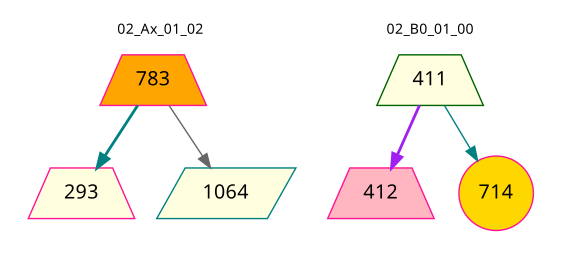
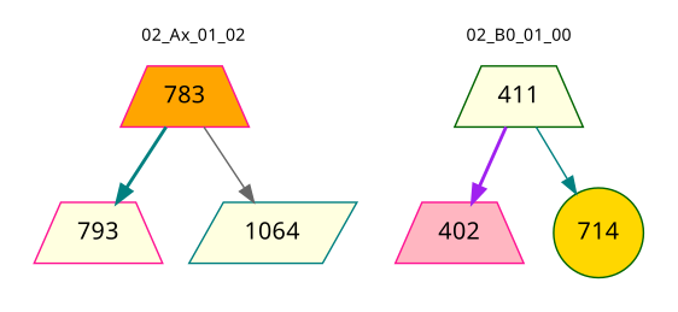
  digraph {
    fontname="Noto Sans"
    node [color=deeppink fillcolor=lightyellow fontname="Noto Sans" shape=trapezium style=filled]
    edge [color=teal fontname="Noto Sans" style=bold]
    n1 [fillcolor=orange label=783]
-   n2 [label=293]
+   n2 [label=793]
    n3 [color=teal label=1064 shape=parallelogram]
    n4 [color=darkgreen label=411]
-   n5 [fillcolor=lightpink label=412]
-   n6 [fillcolor=gold label=714 shape=circle]
+   n5 [fillcolor=lightpink label=402]
+   n6 [color=darkgreen fillcolor=gold label=714 shape=circle]
    subgraph cluster_1 {
      color=white
      fontsize=10
      label="02_Ax_01_02"
      n1
      n2
      n3
    }
    subgraph cluster_2 {
      color=white
      fontsize=10
      label="02_B0_01_00"
      n4
      n5
      n6
    }
    n1 -> n2
    n1 -> n3 [color=gray40 style=solid]
    n4 -> n5 [color=purple]
    n4 -> n6 [style=solid]
  }
